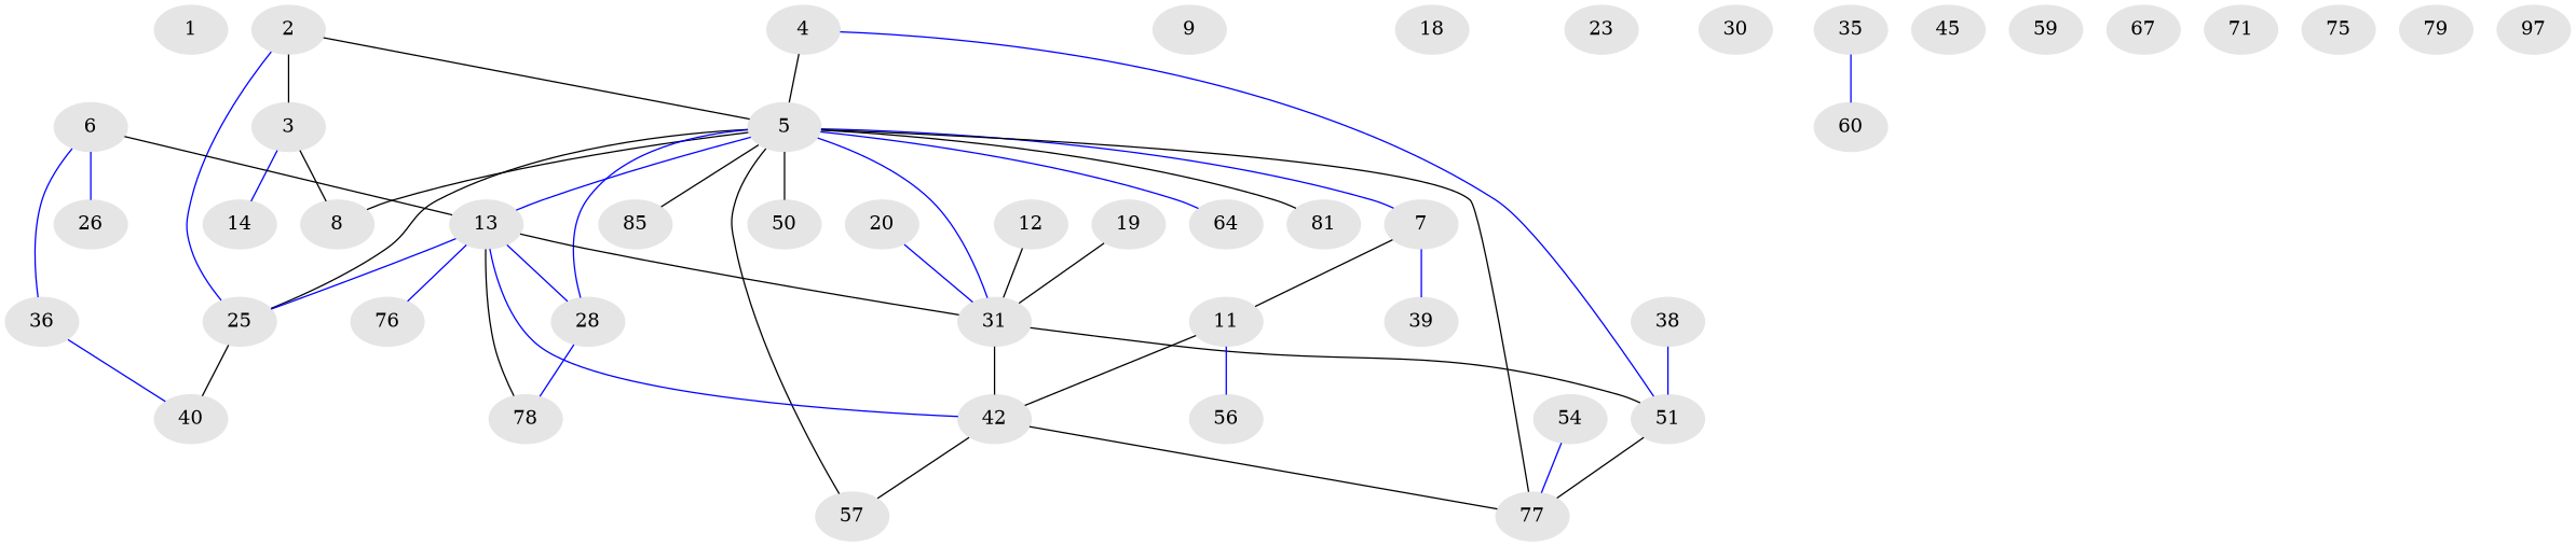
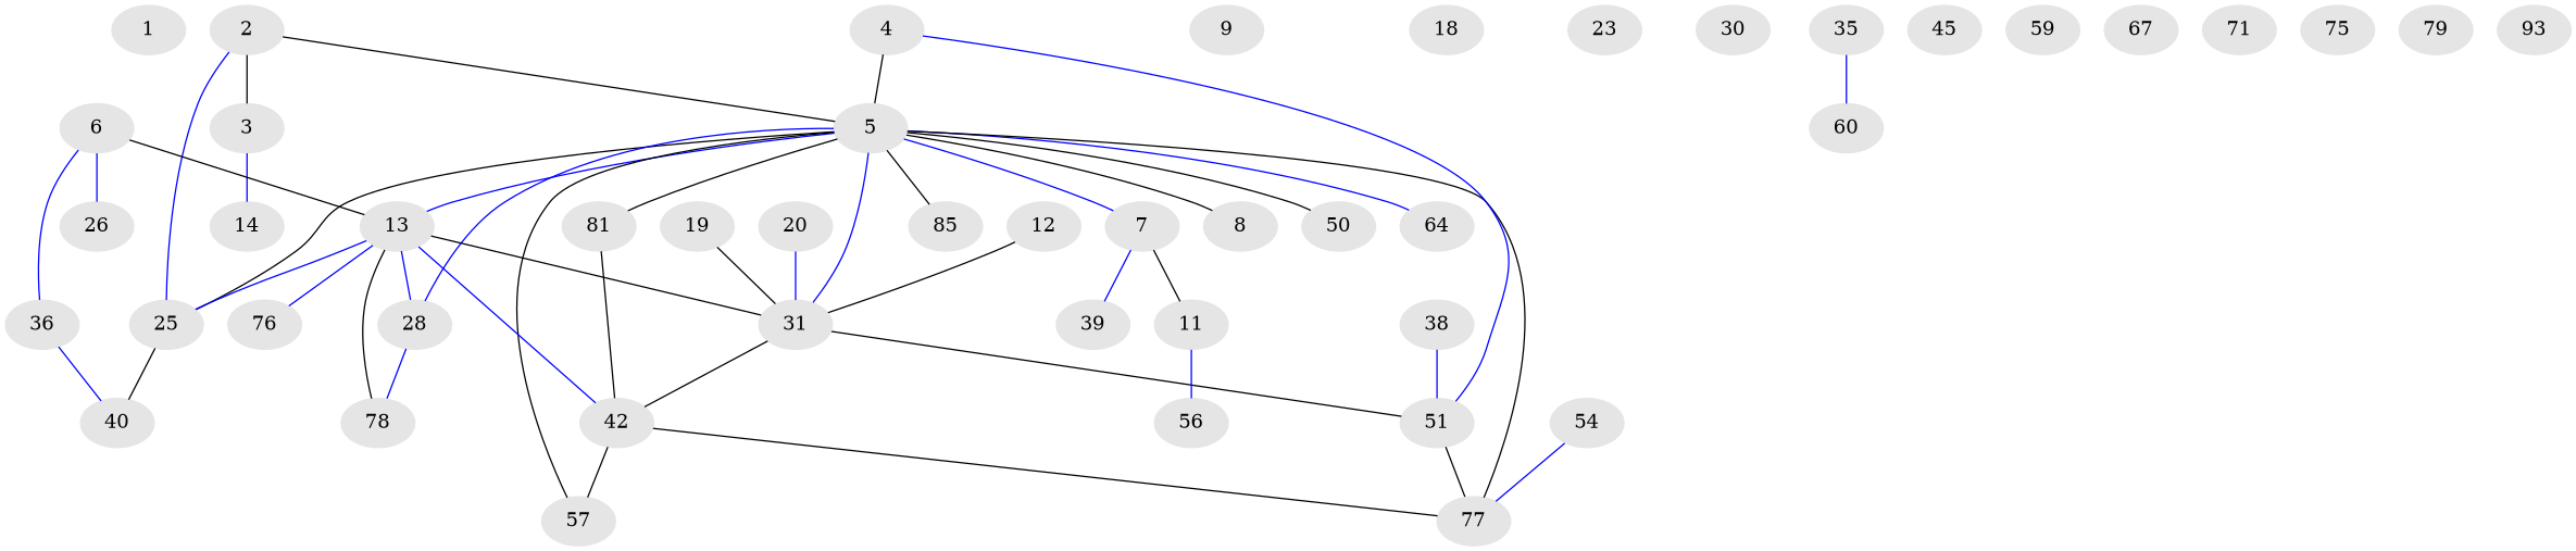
  graph {
    node [color=gray90 style=filled]
    edge [color=black]
    1 [super="+49"]
    2 [super="+95+101"]
    3 [super="+17"]
    5 [super="+62+24+16+58"]
    25 [super="+43+32"]
    8 [super="+46+22"]
    14
    7 [super="+93+37"]
    13 [super="+27+61"]
    28 [super="+48+52"]
    31 [super="+89+47+73"]
    50
    57 [super="+63+66+92+83"]
    64
    77 [super="+91"]
    81
    85
    40
    51 [super="+68"]
    4 [super="+96+15"]
    11 [super="+90"]
    39
    42 [super="+87"]
    76
    78 [super="+86"]
    6 [super="+53+34"]
    26 [super="+29"]
    36 [super="+69"]
    56 [super="+100"]
    9
    12
    18
    19 [super="+33"]
    20
    23
    54
    30
    35 [super="+84"]
    60 [super="+94"]
    38 [super="+102"]
    45
    59 [super="+74"]
    67 [super="+99"]
    71
    75 [super="+82"]
    79
-   97
+   97 [label=93]
    2 -- 3
    2 -- 5
    2 -- 25 [color=blue]
-   3 -- 8
    3 -- 14 [color=blue]
    5 -- 25
    5 -- 8
    5 -- 7 [color=blue]
    5 -- 13 [color=blue]
    5 -- 28 [color=blue]
    5 -- 31 [color=blue]
    5 -- 50
    5 -- 57
    5 -- 64 [color=blue]
    5 -- 77
    5 -- 81 [weight=2]
    5 -- 85
    25 -- 40
    7 -- 11
    7 -- 39 [color=blue]
    13 -- 25 [color=blue]
    13 -- 28 [color=blue]
    13 -- 31
    13 -- 42 [color=blue]
    13 -- 76 [color=blue]
    13 -- 78
    28 -- 78 [color=blue]
    31 -- 51
    31 -- 42
    51 -- 77
    4 -- 5
    4 -- 51 [color=blue]
-   11 -- 42
+   81 -- 42
    11 -- 56 [color=blue]
    42 -- 57
    42 -- 77
    6 -- 13
    6 -- 26 [color=blue]
    6 -- 36 [color=blue]
    36 -- 40 [color=blue]
    12 -- 31
    19 -- 31
    20 -- 31 [color=blue]
    54 -- 77 [color=blue]
    35 -- 60 [color=blue]
    38 -- 51 [color=blue]
  }
